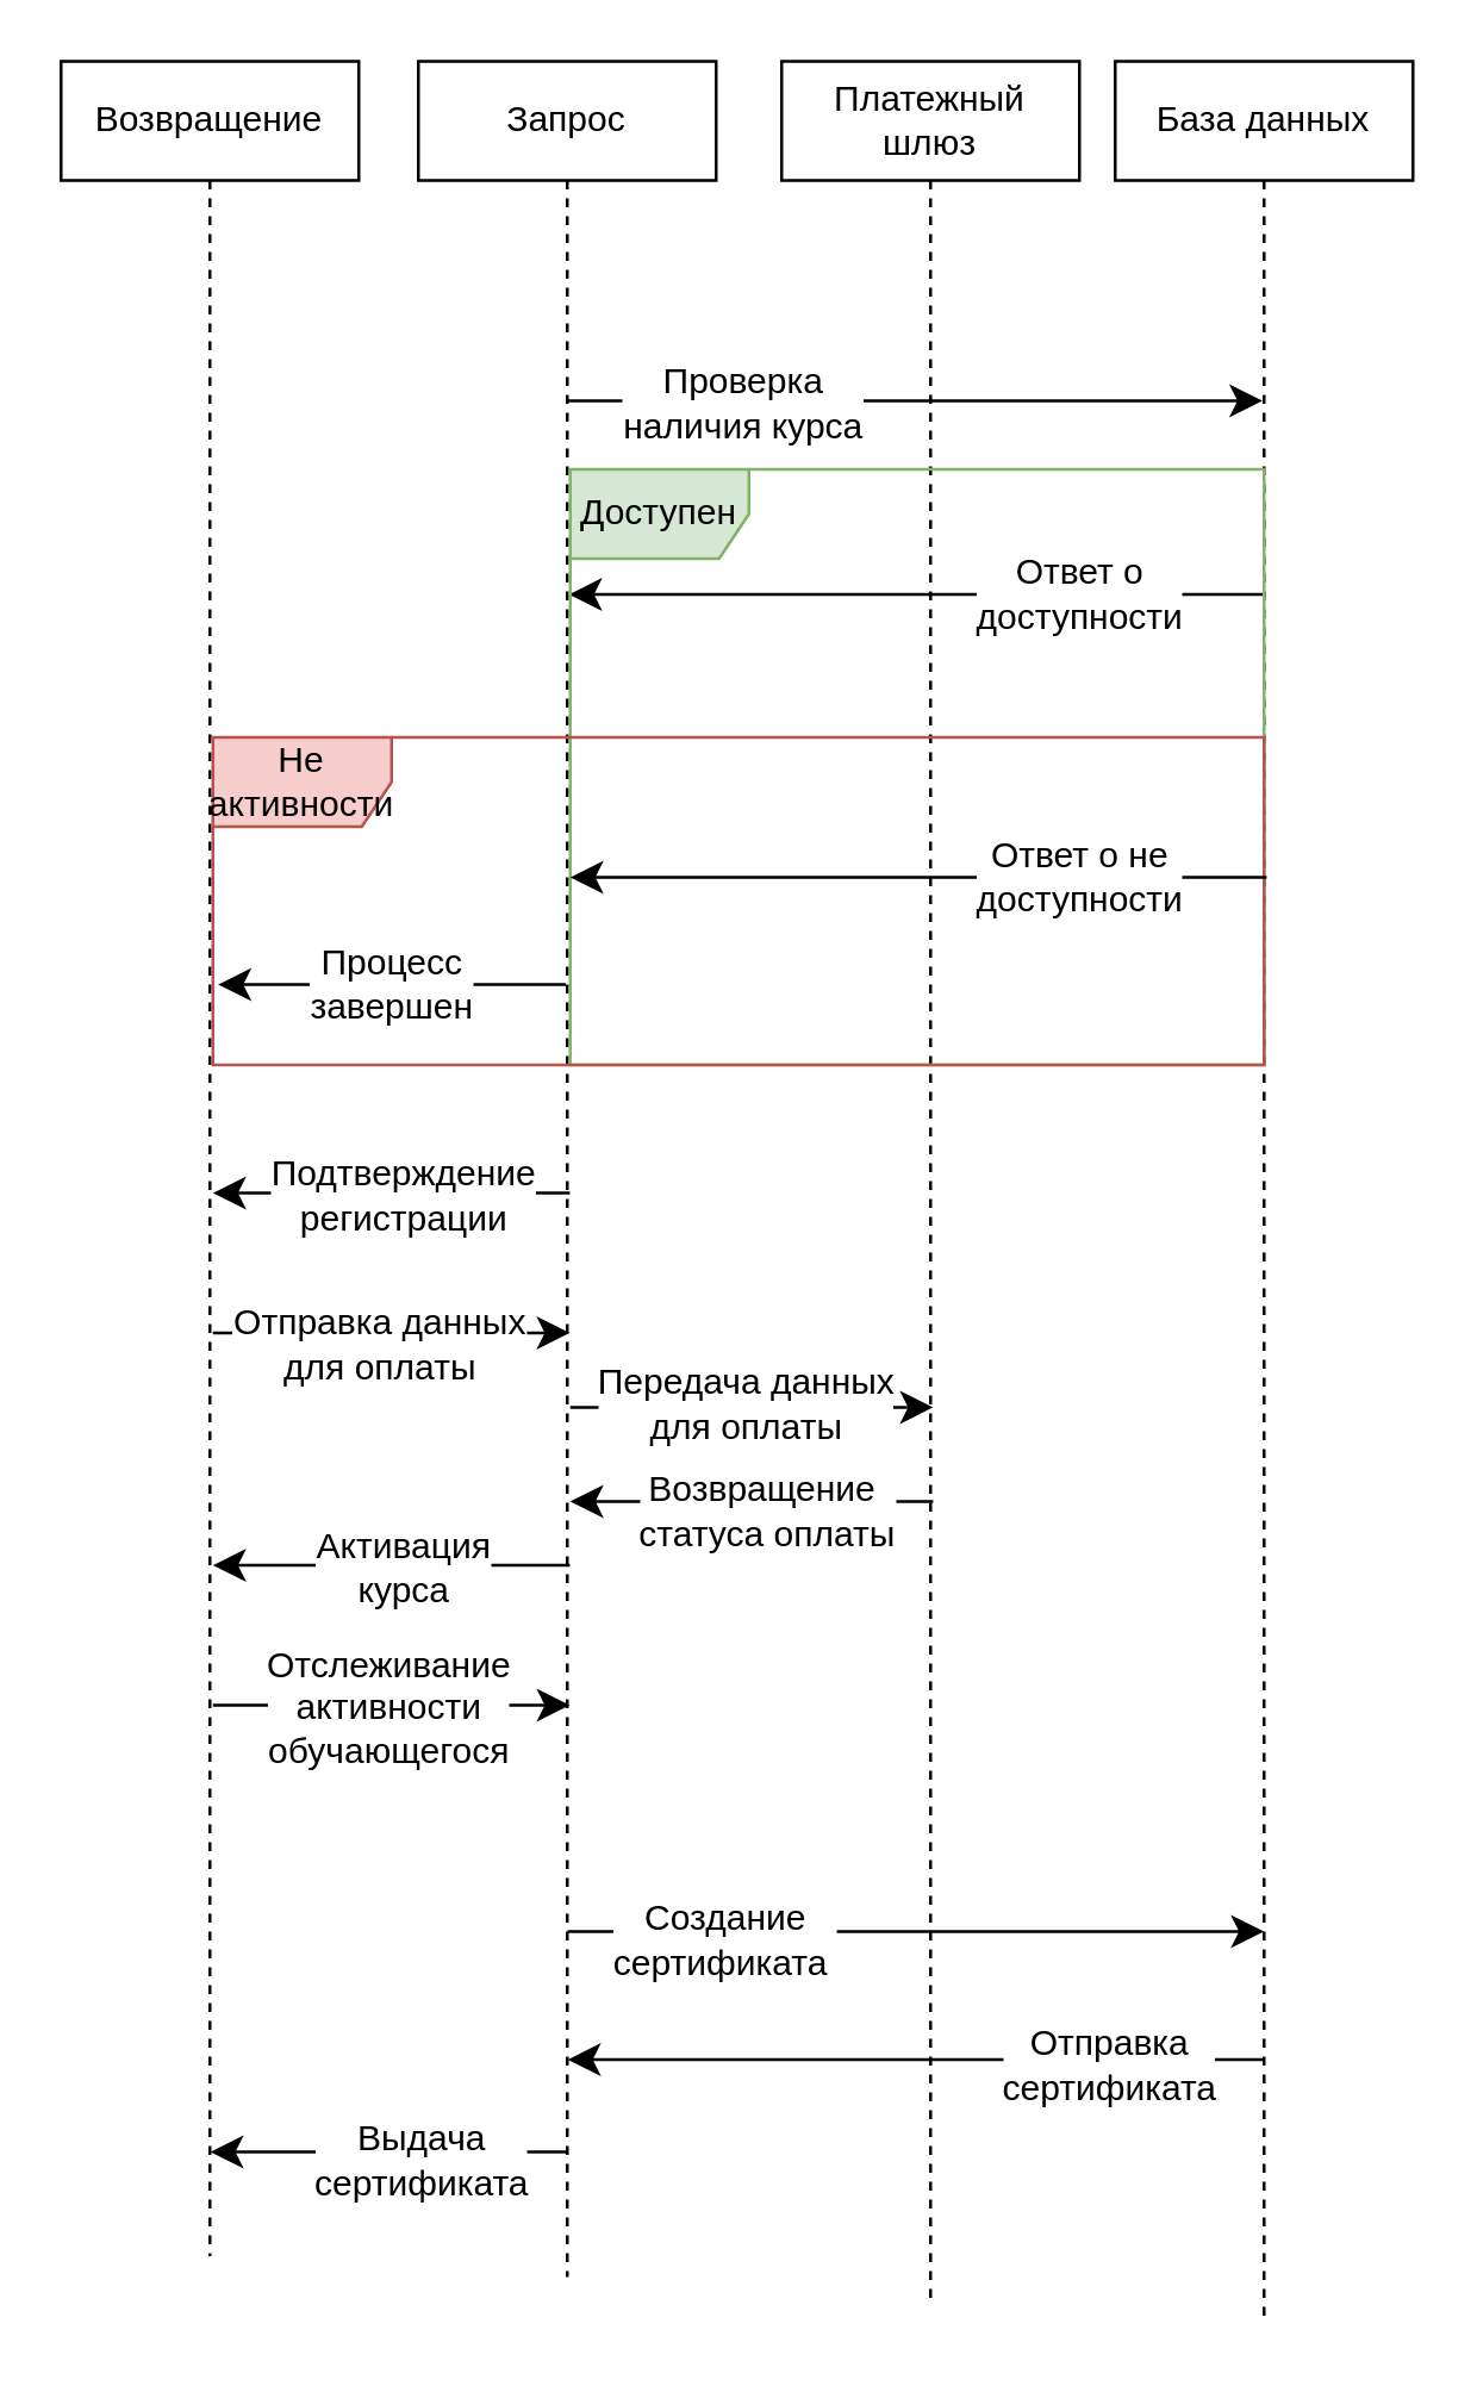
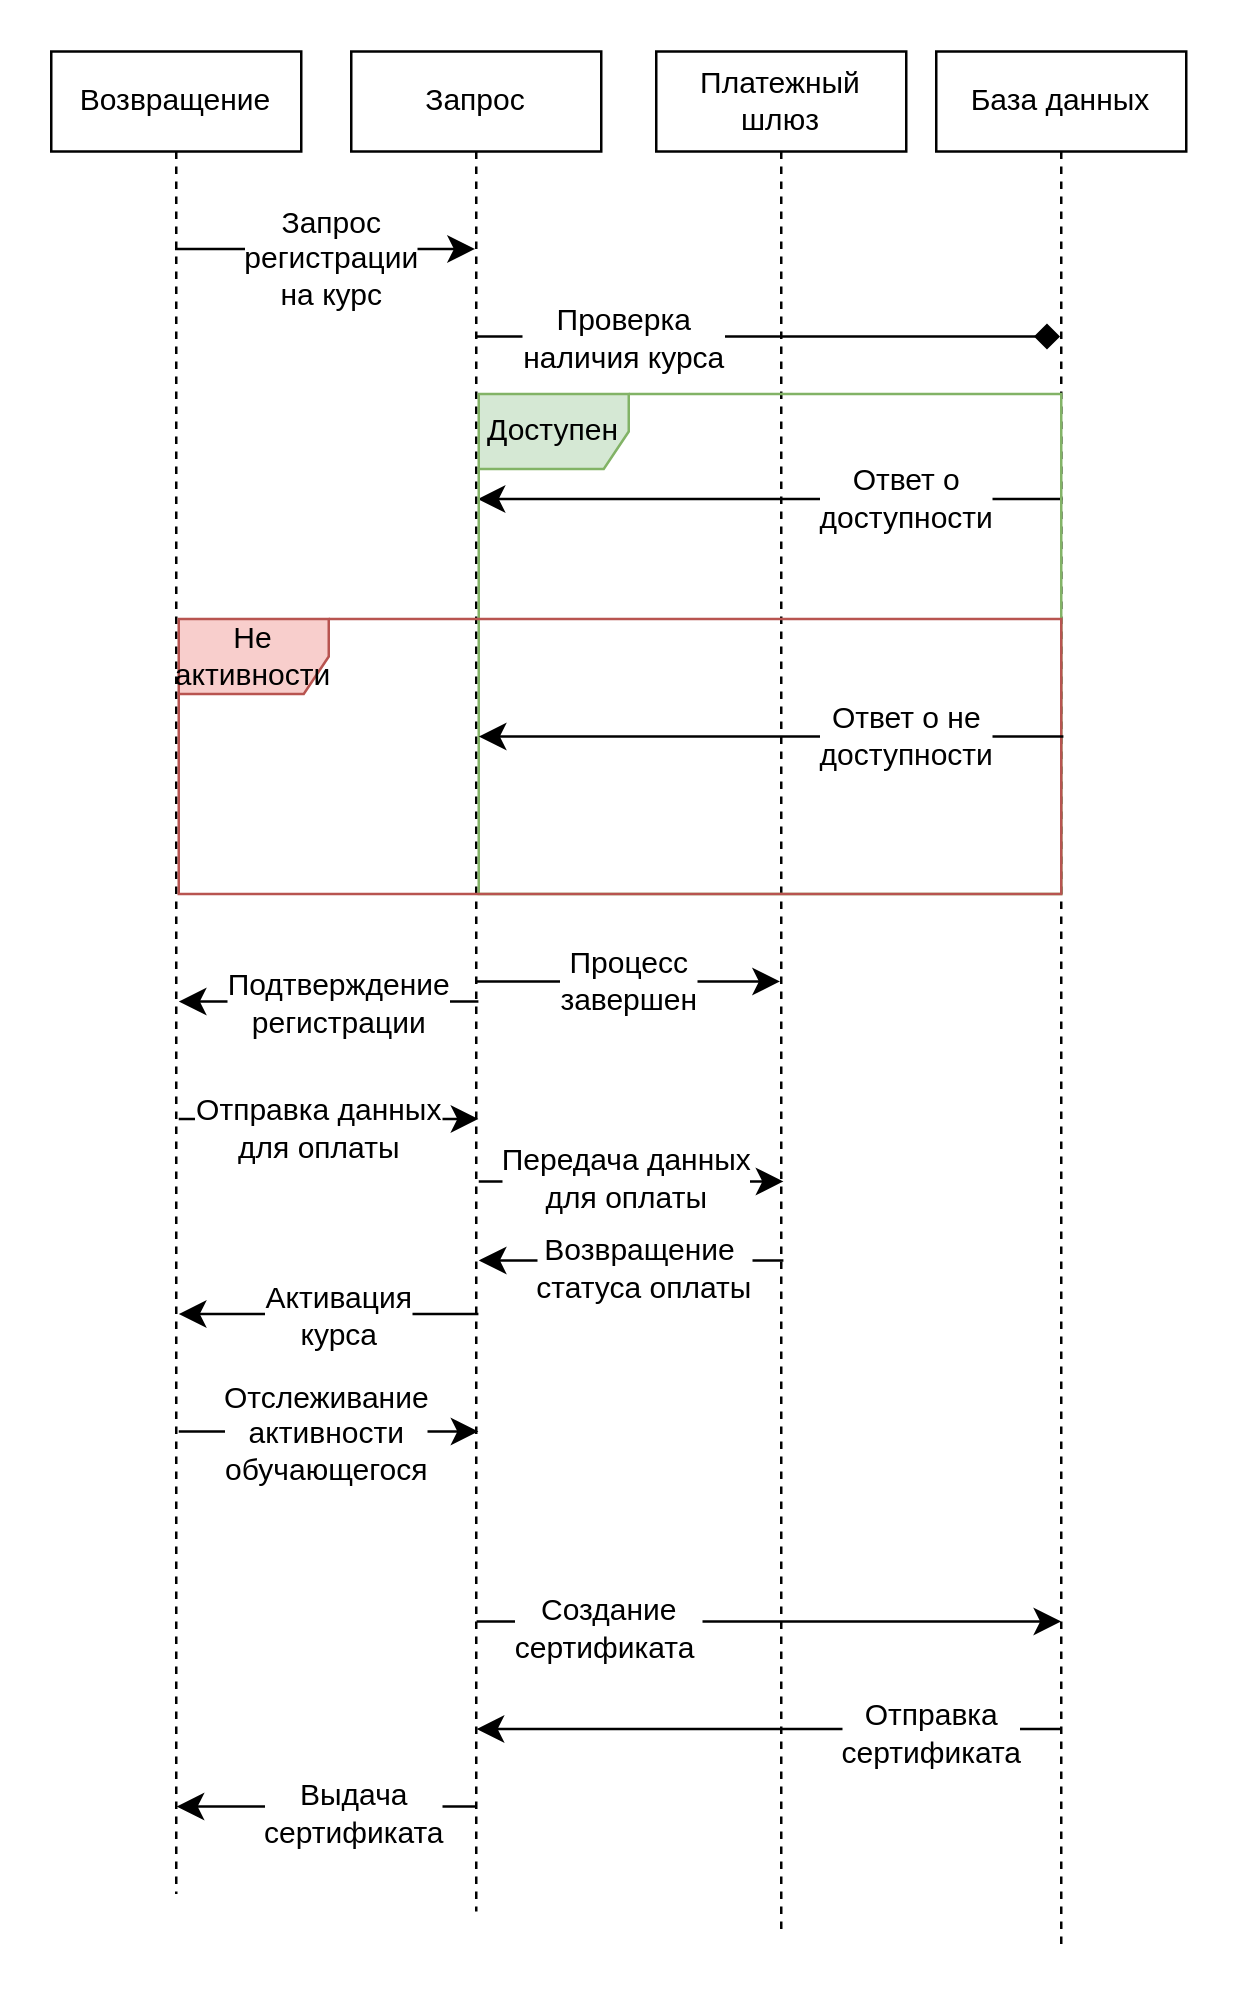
  <mxCell id="0" />
  <mxCell id="1" parent="0" />
+ <mxCell id="2" value="Запрос&lt;div&gt;регистрации&lt;/div&gt;&lt;div&gt;на курс&lt;/div&gt;" style="edgeStyle=elbowEdgeStyle;curved=0;rounded=0;orthogonalLoop=1;jettySize=auto;html=1;elbow=vertical;fontSize=12;startSize=8;endSize=8;" edge="1" parent="1" source="7" target="20"><mxGeometry x="0.037" y="-4" relative="1" as="geometry"><mxPoint x="365.586" y="176.69" as="targetPoint" /><Array as="points"><mxPoint x="135" y="99" /></Array><mxPoint as="offset" /></mxGeometry></mxCell>
  <mxCell id="3" style="edgeStyle=elbowEdgeStyle;curved=0;rounded=0;orthogonalLoop=1;jettySize=auto;html=1;elbow=vertical;fontSize=12;startSize=8;endSize=8;" edge="1" parent="1"><mxGeometry relative="1" as="geometry"><mxPoint x="71" y="447" as="sourcePoint" /><mxPoint x="190.87" y="447" as="targetPoint" /><Array as="points"><mxPoint x="137.37" y="447" /></Array></mxGeometry></mxCell>
  <mxCell id="4" value="Отправка данных&lt;div&gt;для оплаты&lt;/div&gt;" style="edgeLabel;html=1;align=center;verticalAlign=middle;resizable=0;points=[];fontSize=12;" vertex="1" connectable="0" parent="3"><mxGeometry x="-0.135" y="-1" relative="1" as="geometry"><mxPoint x="3" y="2" as="offset" /></mxGeometry></mxCell>
  <mxCell id="5" style="edgeStyle=elbowEdgeStyle;curved=0;rounded=0;orthogonalLoop=1;jettySize=auto;html=1;elbow=vertical;fontSize=12;startSize=8;endSize=8;" edge="1" parent="1"><mxGeometry relative="1" as="geometry"><mxPoint x="71" y="572" as="sourcePoint" /><mxPoint x="190.87" y="572" as="targetPoint" /><Array as="points"><mxPoint x="137.37" y="572" /></Array></mxGeometry></mxCell>
  <mxCell id="6" value="Отслеживание&lt;div&gt;активности&lt;/div&gt;&lt;div&gt;обучающегося&lt;/div&gt;" style="edgeLabel;html=1;align=center;verticalAlign=middle;resizable=0;points=[];fontSize=12;" vertex="1" connectable="0" parent="5"><mxGeometry x="-0.198" y="1" relative="1" as="geometry"><mxPoint x="10" y="1" as="offset" /></mxGeometry></mxCell>
  <mxCell id="7" value="Возвращение" style="shape=umlLifeline;perimeter=lifelinePerimeter;whiteSpace=wrap;html=1;container=1;dropTarget=0;collapsible=0;recursiveResize=0;outlineConnect=0;portConstraint=eastwest;newEdgeStyle={&quot;edgeStyle&quot;:&quot;elbowEdgeStyle&quot;,&quot;elbow&quot;:&quot;vertical&quot;,&quot;curved&quot;:0,&quot;rounded&quot;:0};" vertex="1" parent="1"><mxGeometry x="20" y="20" width="100" height="737" as="geometry" /></mxCell>
- <mxCell id="8" style="edgeStyle=elbowEdgeStyle;curved=0;rounded=0;orthogonalLoop=1;jettySize=auto;html=1;elbow=vertical;fontSize=12;startSize=8;endSize=8;" edge="1" parent="1" source="20" target="28"><mxGeometry relative="1" as="geometry"><Array as="points"><mxPoint x="307" y="134" /></Array></mxGeometry></mxCell>
+ <mxCell id="8" style="edgeStyle=elbowEdgeStyle;curved=0;rounded=0;orthogonalLoop=1;jettySize=auto;html=1;elbow=vertical;fontSize=12;startSize=8;endSize=8;endArrow=diamond;" edge="1" parent="1" source="20" target="28"><mxGeometry relative="1" as="geometry"><Array as="points"><mxPoint x="307" y="134" /></Array></mxGeometry></mxCell>
  <mxCell id="9" value="Проверка&lt;div&gt;наличия курса&lt;/div&gt;" style="edgeLabel;html=1;align=center;verticalAlign=middle;resizable=0;points=[];fontSize=12;" vertex="1" connectable="0" parent="8"><mxGeometry x="-0.269" y="1" relative="1" as="geometry"><mxPoint x="-27" y="1" as="offset" /></mxGeometry></mxCell>
  <mxCell id="10" style="edgeStyle=elbowEdgeStyle;curved=0;rounded=0;orthogonalLoop=1;jettySize=auto;html=1;elbow=horizontal;fontSize=12;startSize=8;endSize=8;" edge="1" parent="1"><mxGeometry relative="1" as="geometry"><mxPoint x="190.87" y="400" as="sourcePoint" /><mxPoint x="71" y="400" as="targetPoint" /><Array as="points"><mxPoint x="126.37" y="400" /></Array></mxGeometry></mxCell>
  <mxCell id="11" value="Подтверждение&lt;div&gt;регистрации&lt;/div&gt;" style="edgeLabel;html=1;align=center;verticalAlign=middle;resizable=0;points=[];fontSize=12;" vertex="1" connectable="0" parent="10"><mxGeometry x="-0.036" relative="1" as="geometry"><mxPoint x="2" as="offset" /></mxGeometry></mxCell>
  <mxCell id="12" style="edgeStyle=elbowEdgeStyle;curved=0;rounded=0;orthogonalLoop=1;jettySize=auto;html=1;elbow=vertical;fontSize=12;startSize=8;endSize=8;" edge="1" parent="1"><mxGeometry relative="1" as="geometry"><mxPoint x="191" y="472" as="sourcePoint" /><mxPoint x="312.87" y="472" as="targetPoint" /><Array as="points"><mxPoint x="243.37" y="472" /></Array></mxGeometry></mxCell>
  <mxCell id="13" value="Передача данных&lt;div&gt;для оплаты&lt;/div&gt;" style="edgeLabel;html=1;align=center;verticalAlign=middle;resizable=0;points=[];fontSize=12;" vertex="1" connectable="0" parent="12"><mxGeometry x="0.118" y="1" relative="1" as="geometry"><mxPoint x="-10" y="-1" as="offset" /></mxGeometry></mxCell>
  <mxCell id="14" style="edgeStyle=elbowEdgeStyle;curved=0;rounded=0;orthogonalLoop=1;jettySize=auto;html=1;elbow=vertical;fontSize=12;startSize=8;endSize=8;" edge="1" parent="1"><mxGeometry relative="1" as="geometry"><mxPoint x="190.87" y="525" as="sourcePoint" /><mxPoint x="71" y="525" as="targetPoint" /><Array as="points"><mxPoint x="135.37" y="525" /></Array></mxGeometry></mxCell>
  <mxCell id="15" value="Активация&lt;div&gt;курса&lt;/div&gt;" style="edgeLabel;html=1;align=center;verticalAlign=middle;resizable=0;points=[];fontSize=12;" vertex="1" connectable="0" parent="14"><mxGeometry x="0.333" y="1" relative="1" as="geometry"><mxPoint x="24" y="-1" as="offset" /></mxGeometry></mxCell>
  <mxCell id="16" style="edgeStyle=elbowEdgeStyle;curved=0;rounded=0;orthogonalLoop=1;jettySize=auto;html=1;elbow=vertical;fontSize=12;startSize=8;endSize=8;" edge="1" parent="1"><mxGeometry relative="1" as="geometry"><mxPoint x="190.13" y="648" as="sourcePoint" /><mxPoint x="424" y="648" as="targetPoint" /><Array as="points"><mxPoint x="315.5" y="648" /></Array></mxGeometry></mxCell>
  <mxCell id="17" value="Создание&lt;div&gt;сертификата&amp;nbsp;&lt;/div&gt;" style="edgeLabel;html=1;align=center;verticalAlign=middle;resizable=0;points=[];fontSize=12;" vertex="1" connectable="0" parent="16"><mxGeometry x="-0.555" y="-2" relative="1" as="geometry"><mxPoint as="offset" /></mxGeometry></mxCell>
  <mxCell id="18" style="edgeStyle=elbowEdgeStyle;curved=0;rounded=0;orthogonalLoop=1;jettySize=auto;html=1;elbow=vertical;fontSize=12;startSize=8;endSize=8;" edge="1" parent="1"><mxGeometry relative="1" as="geometry"><mxPoint x="190" y="722" as="sourcePoint" /><mxPoint x="70.13" y="722" as="targetPoint" /><Array as="points"><mxPoint x="130.5" y="722" /></Array></mxGeometry></mxCell>
  <mxCell id="19" value="Выдача&lt;div&gt;сертификата&lt;/div&gt;" style="edgeLabel;html=1;align=center;verticalAlign=middle;resizable=0;points=[];fontSize=12;" vertex="1" connectable="0" parent="18"><mxGeometry x="-0.317" y="2" relative="1" as="geometry"><mxPoint x="-9" as="offset" /></mxGeometry></mxCell>
  <mxCell id="20" value="Запрос" style="shape=umlLifeline;perimeter=lifelinePerimeter;whiteSpace=wrap;html=1;container=1;dropTarget=0;collapsible=0;recursiveResize=0;outlineConnect=0;portConstraint=eastwest;newEdgeStyle={&quot;edgeStyle&quot;:&quot;elbowEdgeStyle&quot;,&quot;elbow&quot;:&quot;vertical&quot;,&quot;curved&quot;:0,&quot;rounded&quot;:0};" vertex="1" parent="1"><mxGeometry x="140" y="20" width="100" height="744" as="geometry" /></mxCell>
  <mxCell id="21" style="edgeStyle=elbowEdgeStyle;curved=0;rounded=0;orthogonalLoop=1;jettySize=auto;html=1;elbow=vertical;fontSize=12;startSize=8;endSize=8;" edge="1" parent="1"><mxGeometry relative="1" as="geometry"><mxPoint x="312.87" y="503.57" as="sourcePoint" /><mxPoint x="191" y="503.57" as="targetPoint" /><Array as="points"><mxPoint x="258.37" y="503.57" /></Array></mxGeometry></mxCell>
  <mxCell id="22" value="Возвращение&amp;nbsp;&lt;div&gt;статуса оплаты&lt;/div&gt;" style="edgeLabel;html=1;align=center;verticalAlign=middle;resizable=0;points=[];fontSize=12;" vertex="1" connectable="0" parent="21"><mxGeometry x="-0.478" relative="1" as="geometry"><mxPoint x="-24" y="3" as="offset" /></mxGeometry></mxCell>
  <mxCell id="23" value="Платежный шлюз" style="shape=umlLifeline;perimeter=lifelinePerimeter;whiteSpace=wrap;html=1;container=1;dropTarget=0;collapsible=0;recursiveResize=0;outlineConnect=0;portConstraint=eastwest;newEdgeStyle={&quot;edgeStyle&quot;:&quot;elbowEdgeStyle&quot;,&quot;elbow&quot;:&quot;vertical&quot;,&quot;curved&quot;:0,&quot;rounded&quot;:0};" vertex="1" parent="1"><mxGeometry x="262" y="20" width="100" height="752" as="geometry" /></mxCell>
  <mxCell id="24" style="edgeStyle=elbowEdgeStyle;curved=0;rounded=0;orthogonalLoop=1;jettySize=auto;html=1;elbow=vertical;fontSize=12;startSize=8;endSize=8;" edge="1" parent="1"><mxGeometry relative="1" as="geometry"><mxPoint x="424.43" y="199" as="sourcePoint" /><mxPoint x="190.56" y="199" as="targetPoint" /><Array as="points"><mxPoint x="327.93" y="199" /></Array></mxGeometry></mxCell>
  <mxCell id="25" value="Ответ о&lt;div&gt;доступности&lt;/div&gt;" style="edgeLabel;html=1;align=center;verticalAlign=middle;resizable=0;points=[];fontSize=12;" vertex="1" connectable="0" parent="24"><mxGeometry x="-0.463" y="-1" relative="1" as="geometry"><mxPoint as="offset" /></mxGeometry></mxCell>
  <mxCell id="26" style="edgeStyle=elbowEdgeStyle;curved=0;rounded=0;orthogonalLoop=1;jettySize=auto;html=1;elbow=vertical;fontSize=12;startSize=8;endSize=8;" edge="1" parent="1"><mxGeometry relative="1" as="geometry"><mxPoint x="424" y="691" as="sourcePoint" /><mxPoint x="190.13" y="691" as="targetPoint" /><Array as="points"><mxPoint x="293.5" y="691" /></Array></mxGeometry></mxCell>
  <mxCell id="27" value="Отправка&lt;div&gt;сертификата&lt;/div&gt;" style="edgeLabel;html=1;align=center;verticalAlign=middle;resizable=0;points=[];fontSize=12;" vertex="1" connectable="0" parent="26"><mxGeometry x="-0.665" y="-1" relative="1" as="geometry"><mxPoint x="-14" y="2" as="offset" /></mxGeometry></mxCell>
  <mxCell id="28" value="База данных" style="shape=umlLifeline;perimeter=lifelinePerimeter;whiteSpace=wrap;html=1;container=1;dropTarget=0;collapsible=0;recursiveResize=0;outlineConnect=0;portConstraint=eastwest;newEdgeStyle={&quot;edgeStyle&quot;:&quot;elbowEdgeStyle&quot;,&quot;elbow&quot;:&quot;vertical&quot;,&quot;curved&quot;:0,&quot;rounded&quot;:0};" vertex="1" parent="1"><mxGeometry x="374" y="20" width="100" height="759" as="geometry" /></mxCell>
  <mxCell id="29" value="Доступен" style="shape=umlFrame;whiteSpace=wrap;html=1;pointerEvents=0;fillColor=#d5e8d4;strokeColor=#82b366;" vertex="1" parent="1"><mxGeometry x="191" y="157" width="233" height="200" as="geometry" /></mxCell>
  <mxCell id="30" value="Не активности" style="shape=umlFrame;whiteSpace=wrap;html=1;pointerEvents=0;fillColor=#f8cecc;strokeColor=#b85450;" vertex="1" parent="1"><mxGeometry x="71" y="247" width="353" height="110" as="geometry" /></mxCell>
  <mxCell id="31" style="edgeStyle=elbowEdgeStyle;curved=0;rounded=0;orthogonalLoop=1;jettySize=auto;html=1;elbow=vertical;fontSize=12;startSize=8;endSize=8;" edge="1" parent="1"><mxGeometry relative="1" as="geometry"><mxPoint x="424.87" y="294" as="sourcePoint" /><mxPoint x="191" y="294" as="targetPoint" /><Array as="points"><mxPoint x="328.37" y="294" /></Array></mxGeometry></mxCell>
  <mxCell id="32" value="Ответ о не&lt;div&gt;доступности&lt;/div&gt;" style="edgeLabel;html=1;align=center;verticalAlign=middle;resizable=0;points=[];fontSize=12;" vertex="1" connectable="0" parent="31"><mxGeometry x="-0.463" y="-1" relative="1" as="geometry"><mxPoint as="offset" /></mxGeometry></mxCell>
- <mxCell id="33" value="Процесс&lt;div&gt;завершен&lt;/div&gt;" style="edgeStyle=elbowEdgeStyle;curved=0;rounded=0;orthogonalLoop=1;jettySize=auto;html=1;elbow=vertical;entryX=0.005;entryY=0.75;entryDx=0;entryDy=0;entryPerimeter=0;fontSize=12;startSize=8;endSize=8;" edge="1" parent="1" source="20" target="30"><mxGeometry relative="1" as="geometry" /></mxCell>
+ <mxCell id="33" value="Процесс&lt;div&gt;завершен&lt;/div&gt;" style="edgeStyle=elbowEdgeStyle;curved=0;rounded=0;orthogonalLoop=1;jettySize=auto;html=1;elbow=vertical;fontSize=12;startSize=8;endSize=8;" edge="1" parent="1" source="20" target="23"><mxGeometry relative="1" as="geometry" /></mxCell>
